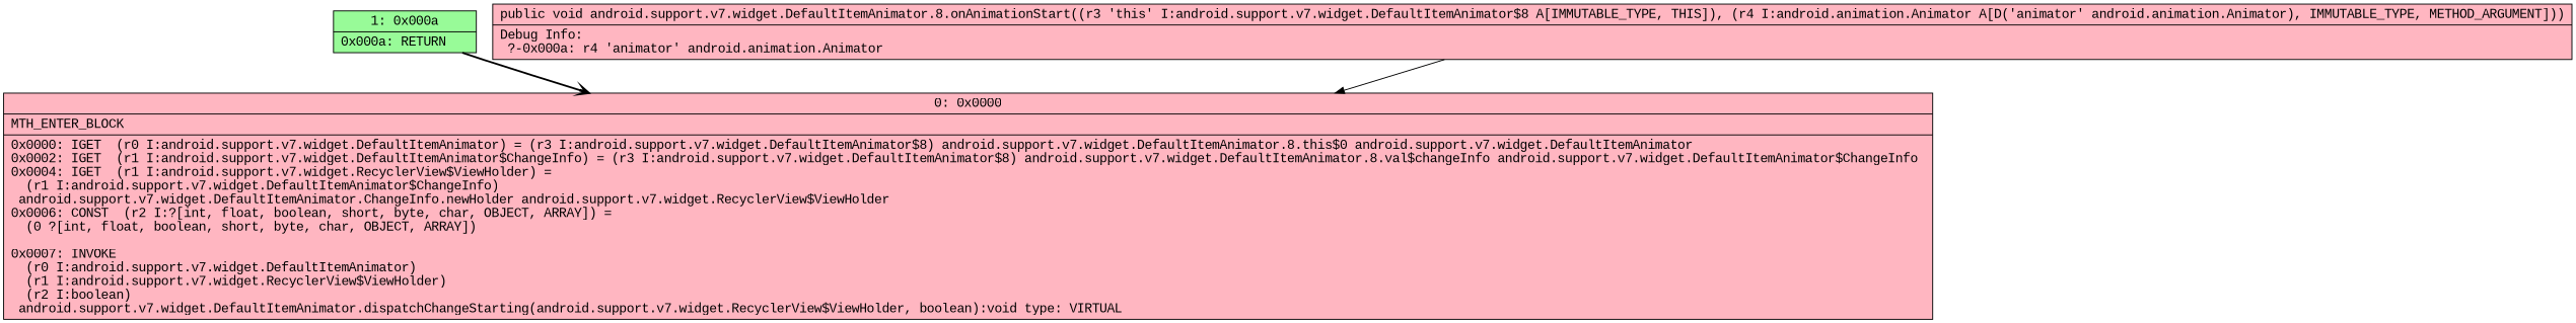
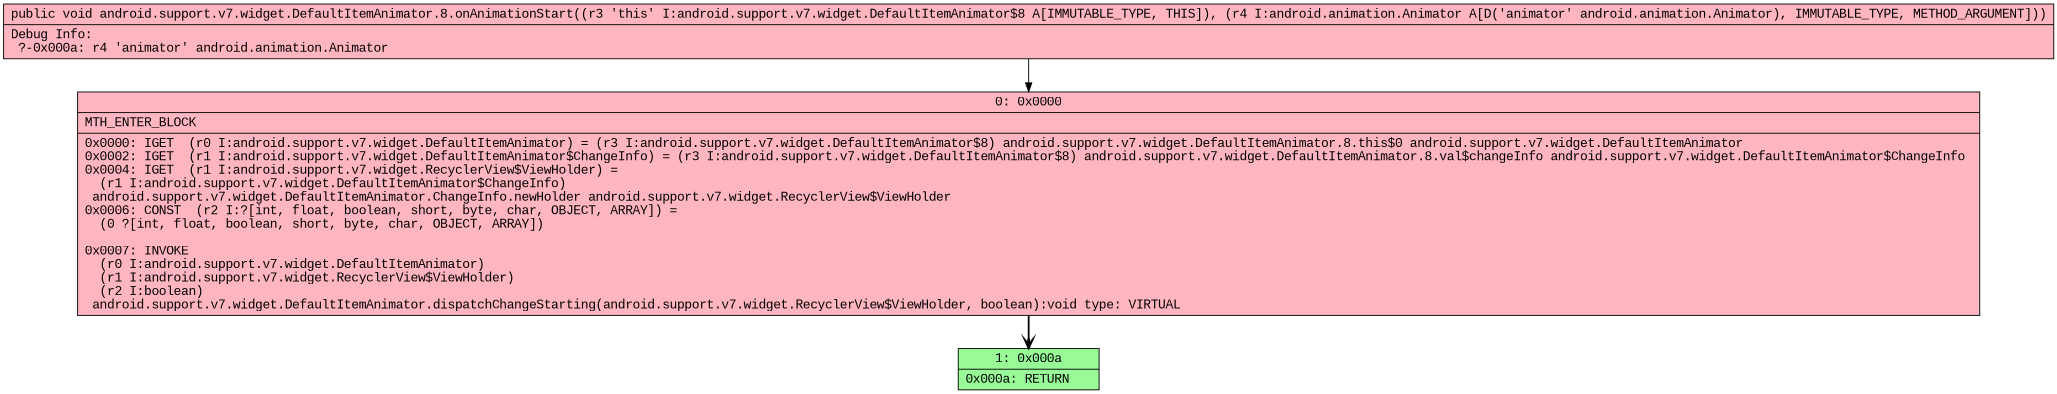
  digraph {
    fontname="Liberation Mono"
    node [shape=record style=filled fillcolor=lightpink fontname="Liberation Mono"]
    edge [fontname="Liberation Mono"]
    n1 [label="{0\:\ 0x0000|MTH_ENTER_BLOCK\l|0x0000: IGET  (r0 I:android.support.v7.widget.DefaultItemAnimator) = (r3 I:android.support.v7.widget.DefaultItemAnimator$8) android.support.v7.widget.DefaultItemAnimator.8.this$0 android.support.v7.widget.DefaultItemAnimator \l0x0002: IGET  (r1 I:android.support.v7.widget.DefaultItemAnimator$ChangeInfo) = (r3 I:android.support.v7.widget.DefaultItemAnimator$8) android.support.v7.widget.DefaultItemAnimator.8.val$changeInfo android.support.v7.widget.DefaultItemAnimator$ChangeInfo \l0x0004: IGET  (r1 I:android.support.v7.widget.RecyclerView$ViewHolder) = \l  (r1 I:android.support.v7.widget.DefaultItemAnimator$ChangeInfo)\l android.support.v7.widget.DefaultItemAnimator.ChangeInfo.newHolder android.support.v7.widget.RecyclerView$ViewHolder \l0x0006: CONST  (r2 I:?[int, float, boolean, short, byte, char, OBJECT, ARRAY]) = \l  (0 ?[int, float, boolean, short, byte, char, OBJECT, ARRAY])\l \l0x0007: INVOKE  \l  (r0 I:android.support.v7.widget.DefaultItemAnimator)\l  (r1 I:android.support.v7.widget.RecyclerView$ViewHolder)\l  (r2 I:boolean)\l android.support.v7.widget.DefaultItemAnimator.dispatchChangeStarting(android.support.v7.widget.RecyclerView$ViewHolder, boolean):void type: VIRTUAL \l}"]
    n2 [label="{1\:\ 0x000a|0x000a: RETURN   \l}" fillcolor=palegreen]
    n3 [label="{public void android.support.v7.widget.DefaultItemAnimator.8.onAnimationStart((r3 'this' I:android.support.v7.widget.DefaultItemAnimator$8 A[IMMUTABLE_TYPE, THIS]), (r4 I:android.animation.Animator A[D('animator' android.animation.Animator), IMMUTABLE_TYPE, METHOD_ARGUMENT]))  | Debug Info:\l  ?\-0x000a: r4 'animator' android.animation.Animator\l}"]
-   n2 -> n1 [style=bold arrowhead=vee]
+   n1 -> n2 [style=bold arrowhead=vee]
    n3 -> n1 [style=solid arrowhead=normal]
  }
